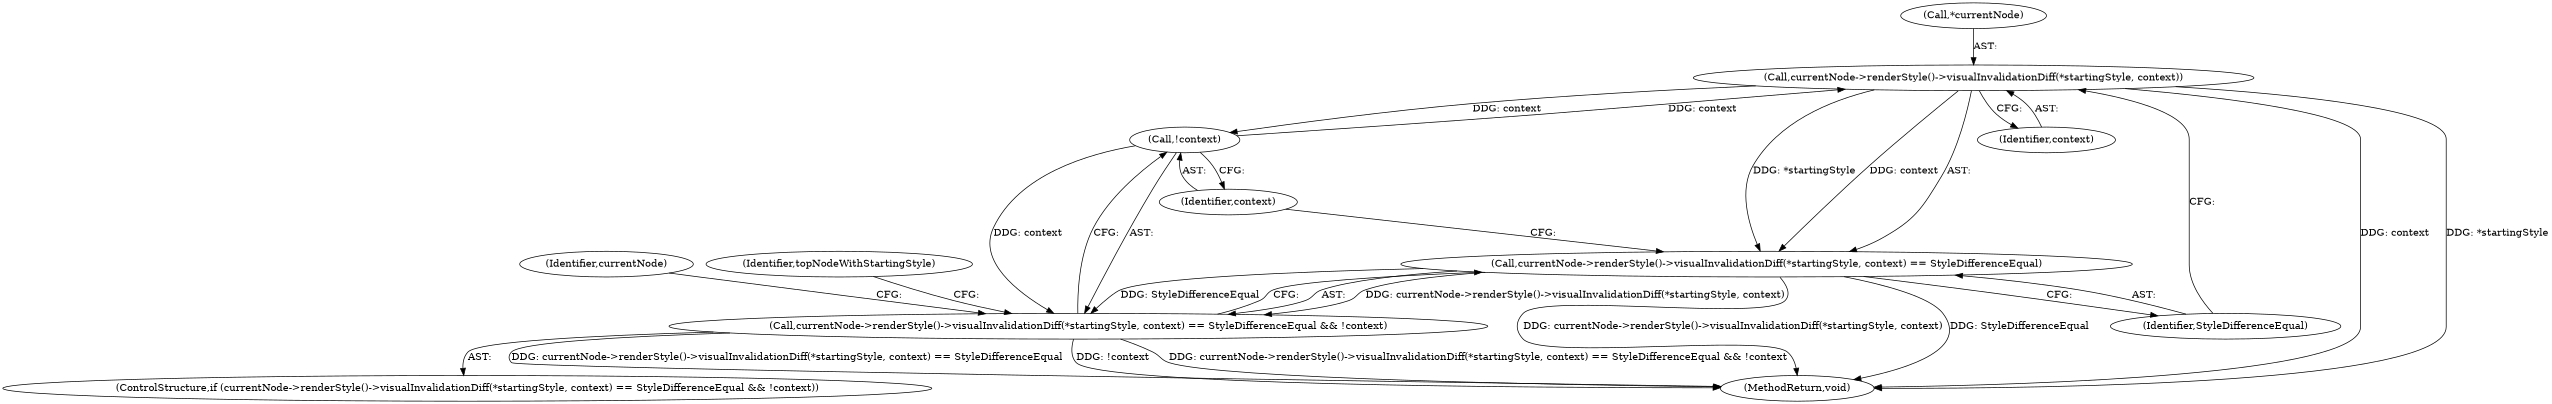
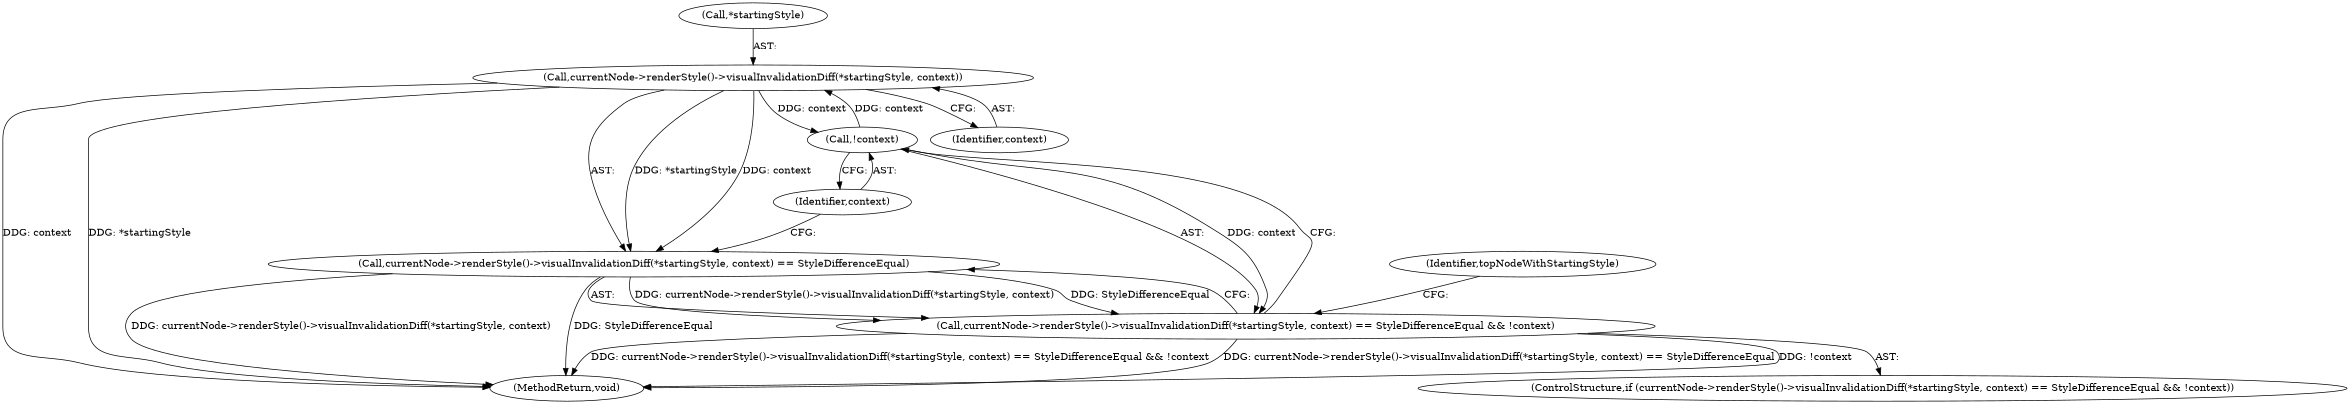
  digraph {
    n1 [label="(Call,currentNode->renderStyle()->visualInvalidationDiff(*startingStyle, context))"]
    n2 [label="(Call,!context)"]
    n3 [label="(Call,currentNode->renderStyle()->visualInvalidationDiff(*startingStyle, context) == StyleDifferenceEqual)"]
    n4 [label="(Identifier,context)"]
    n5 [label="(MethodReturn,void)"]
    n6 [label="(Call,currentNode->renderStyle()->visualInvalidationDiff(*startingStyle, context) == StyleDifferenceEqual && !context)"]
    n7 [label="(Identifier,context)"]
-   n8 [label="(Identifier,StyleDifferenceEqual)"]
    n9 [label="(ControlStructure,if (currentNode->renderStyle()->visualInvalidationDiff(*startingStyle, context) == StyleDifferenceEqual && !context))"]
-   n10 [label="(Identifier,currentNode)"]
    n11 [label="(Identifier,topNodeWithStartingStyle)"]
-   n12 [label="(Call,*currentNode)"]
+   n12 [label="(Call,*startingStyle)"]
    n1 -> n2 [label="DDG: context"]
    n1 -> n3 [label="AST: "]
    n1 -> n3 [label="DDG: *startingStyle"]
    n1 -> n3 [label="DDG: context"]
    n1 -> n4 [label="CFG: "]
    n1 -> n5 [label="DDG: context"]
    n1 -> n5 [label="DDG: *startingStyle"]
    n2 -> n1 [label="DDG: context"]
    n2 -> n6 [label="AST: "]
    n2 -> n6 [label="DDG: context"]
    n2 -> n7 [label="CFG: "]
    n3 -> n5 [label="DDG: currentNode->renderStyle()->visualInvalidationDiff(*startingStyle, context)"]
    n3 -> n5 [label="DDG: StyleDifferenceEqual"]
    n3 -> n6 [label="AST: "]
    n3 -> n6 [label="DDG: currentNode->renderStyle()->visualInvalidationDiff(*startingStyle, context)"]
    n3 -> n6 [label="DDG: StyleDifferenceEqual"]
-   n3 -> n8 [label="CFG: "]
    n4 -> n1 [label="AST: "]
    n6 -> n2 [label="CFG: "]
    n6 -> n3 [label="CFG: "]
    n6 -> n5 [label="DDG: currentNode->renderStyle()->visualInvalidationDiff(*startingStyle, context) == StyleDifferenceEqual && !context"]
    n6 -> n5 [label="DDG: currentNode->renderStyle()->visualInvalidationDiff(*startingStyle, context) == StyleDifferenceEqual"]
    n6 -> n5 [label="DDG: !context"]
    n6 -> n9 [label="AST: "]
    n7 -> n2 [label="AST: "]
    n7 -> n3 [label="CFG: "]
-   n8 -> n1 [label="CFG: "]
-   n8 -> n3 [label="AST: "]
-   n10 -> n6 [label="CFG: "]
    n11 -> n6 [label="CFG: "]
    n12 -> n1 [label="AST: "]
  }
